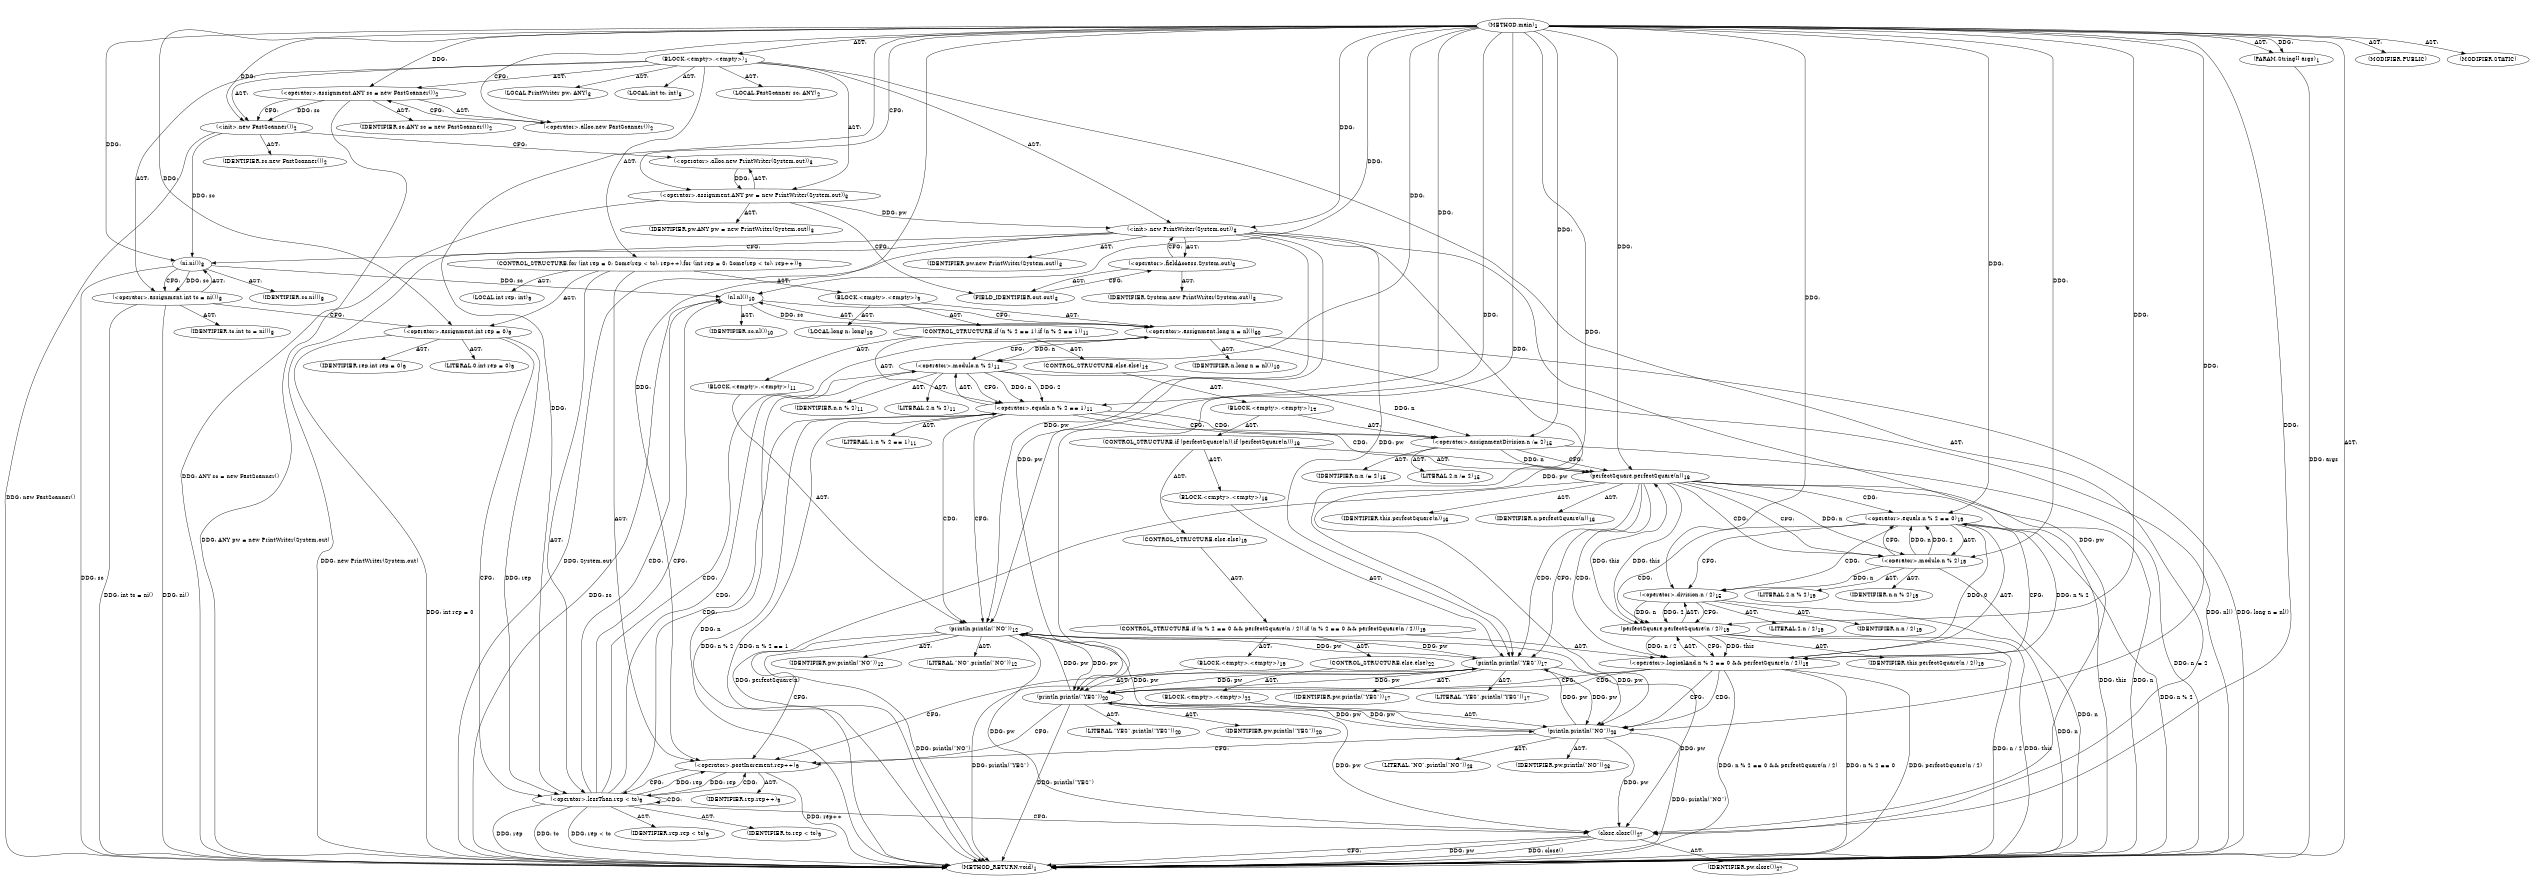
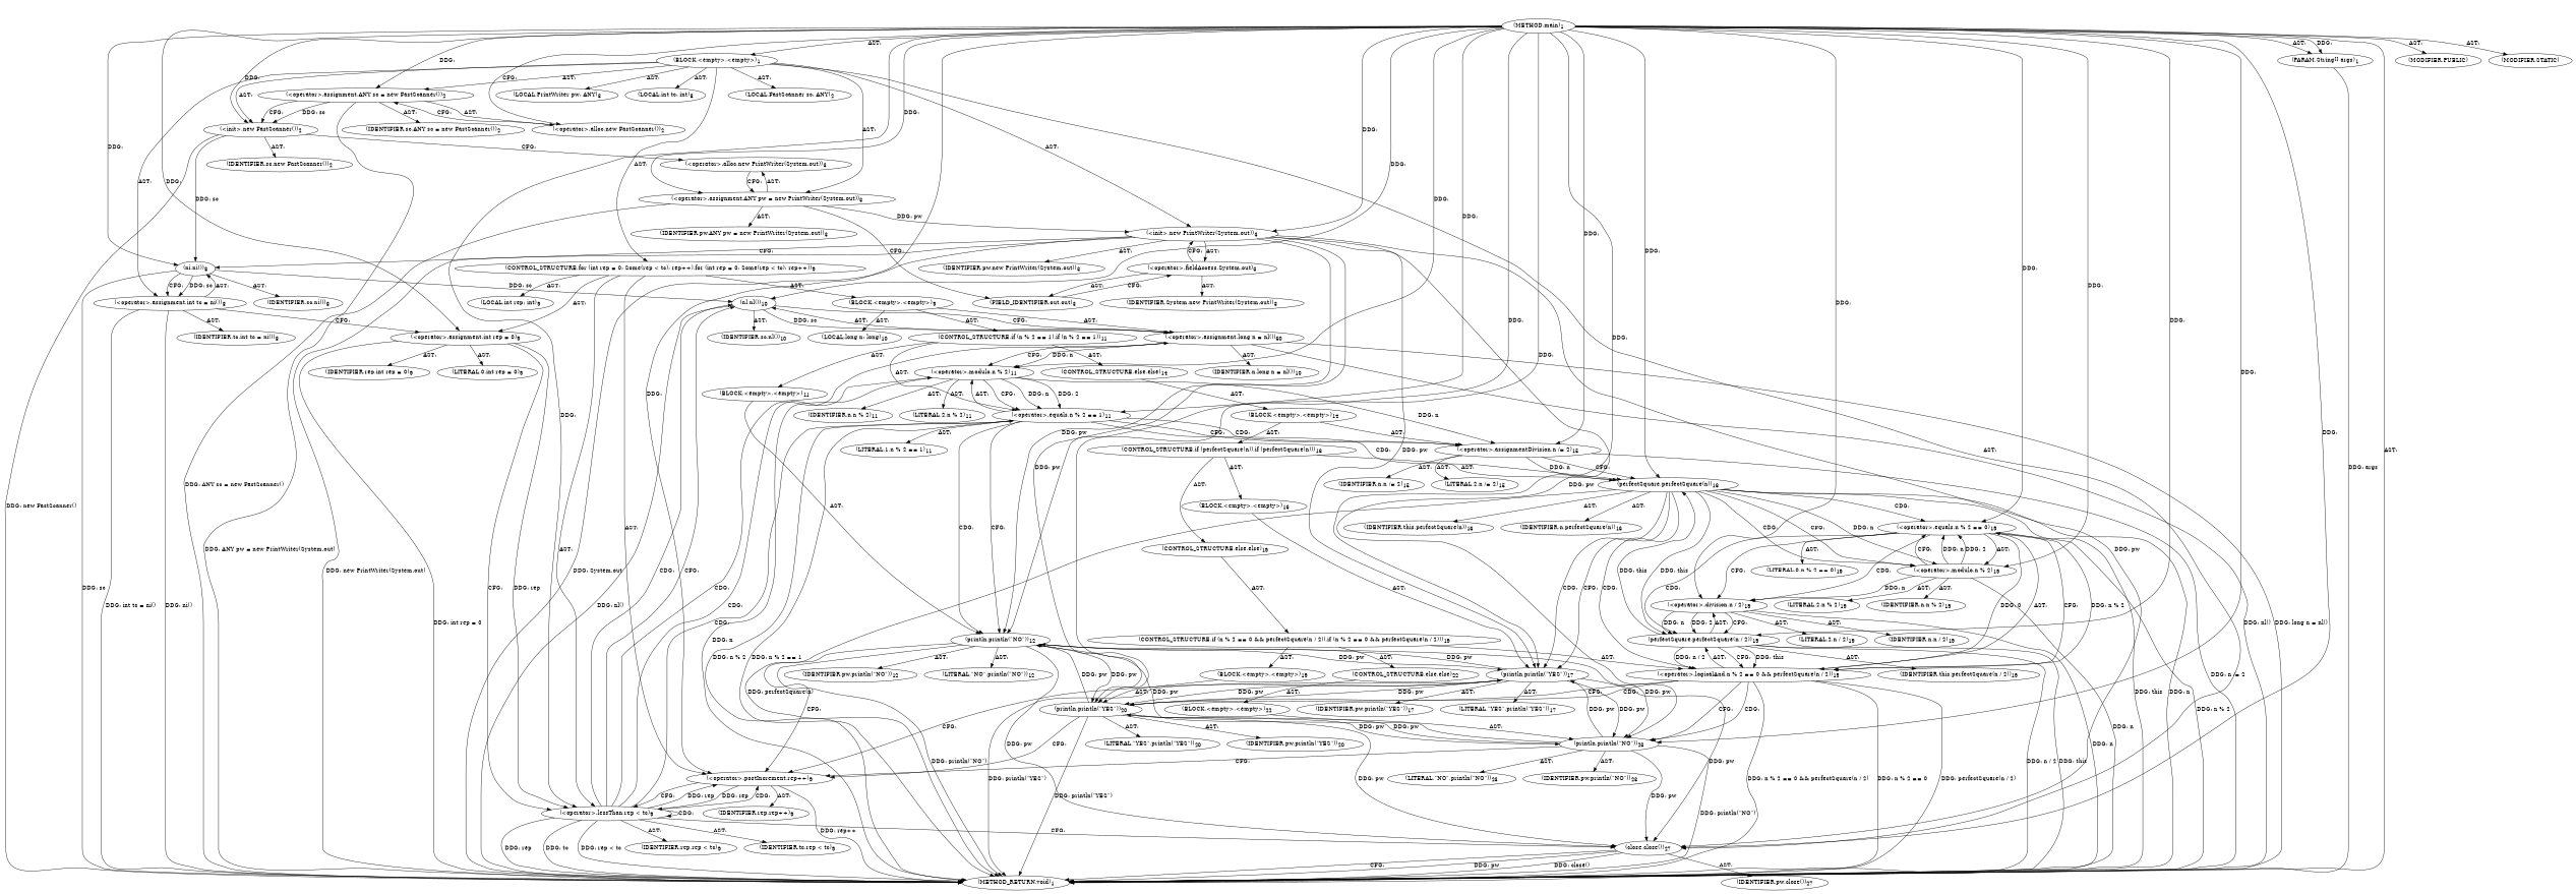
  digraph {
    n1 [label=<(METHOD,main)<SUB>1</SUB>>]
    n2 [label=<(PARAM,String[] args)<SUB>1</SUB>>]
    n3 [label=<(BLOCK,&lt;empty&gt;,&lt;empty&gt;)<SUB>1</SUB>>]
    n4 [label=<(&lt;operator&gt;.assignment,ANY sc = new FastScanner())<SUB>2</SUB>>]
    n5 [label=<(&lt;operator&gt;.alloc,new FastScanner())<SUB>2</SUB>>]
    n6 [label=<(&lt;init&gt;,new FastScanner())<SUB>2</SUB>>]
    n7 [label=<(&lt;operator&gt;.assignment,ANY pw = new PrintWriter(System.out))<SUB>3</SUB>>]
    n8 [label=<(&lt;init&gt;,new PrintWriter(System.out))<SUB>3</SUB>>]
    n9 [label=<(ni,ni())<SUB>8</SUB>>]
    n10 [label=<(&lt;operator&gt;.assignment,int rep = 0)<SUB>9</SUB>>]
    n11 [label=<(&lt;operator&gt;.lessThan,rep &lt; tc)<SUB>9</SUB>>]
    n12 [label=<(&lt;operator&gt;.postIncrement,rep++)<SUB>9</SUB>>]
    n13 [label=<(nl,nl())<SUB>10</SUB>>]
    n14 [label=<(&lt;operator&gt;.equals,n % 2 == 1)<SUB>11</SUB>>]
    n15 [label=<(&lt;operator&gt;.modulo,n % 2)<SUB>11</SUB>>]
    n16 [label=<(println,println(&quot;NO&quot;))<SUB>12</SUB>>]
    n17 [label=<(&lt;operator&gt;.assignmentDivision,n /= 2)<SUB>15</SUB>>]
    n18 [label=<(perfectSquare,perfectSquare(n))<SUB>16</SUB>>]
    n19 [label=<(println,println(&quot;YES&quot;))<SUB>17</SUB>>]
    n20 [label=<(&lt;operator&gt;.equals,n % 2 == 0)<SUB>19</SUB>>]
    n21 [label=<(&lt;operator&gt;.modulo,n % 2)<SUB>19</SUB>>]
    n22 [label=<(perfectSquare,perfectSquare(n / 2))<SUB>19</SUB>>]
-   n23 [label=<(&lt;operator&gt;.division,n / 2)<SUB>15</SUB>>]
+   n23 [label=<(&lt;operator&gt;.division,n / 2)<SUB>19</SUB>>]
    n24 [label=<(println,println(&quot;YES&quot;))<SUB>20</SUB>>]
    n25 [label=<(println,println(&quot;NO&quot;))<SUB>23</SUB>>]
    n26 [label=<(close,close())<SUB>27</SUB>>]
    n27 [label=<(MODIFIER,PUBLIC)>]
    n28 [label=<(MODIFIER,STATIC)>]
    n29 [label=<(METHOD_RETURN,void)<SUB>1</SUB>>]
    n30 [label=<(LOCAL,FastScanner sc: ANY)<SUB>2</SUB>>]
    n31 [label=<(LOCAL,PrintWriter pw: ANY)<SUB>3</SUB>>]
    n32 [label=<(LOCAL,int tc: int)<SUB>8</SUB>>]
    n33 [label=<(&lt;operator&gt;.assignment,int tc = ni())<SUB>8</SUB>>]
    n34 [label=<(CONTROL_STRUCTURE,for (int rep = 0; Some(rep &lt; tc); rep++),for (int rep = 0; Some(rep &lt; tc); rep++))<SUB>9</SUB>>]
    n35 [label=<(IDENTIFIER,sc,ANY sc = new FastScanner())<SUB>2</SUB>>]
    n36 [label=<(IDENTIFIER,sc,new FastScanner())<SUB>2</SUB>>]
    n37 [label=<(&lt;operator&gt;.alloc,new PrintWriter(System.out))<SUB>3</SUB>>]
    n38 [label=<(IDENTIFIER,pw,ANY pw = new PrintWriter(System.out))<SUB>3</SUB>>]
    n39 [label=<(FIELD_IDENTIFIER,out,out)<SUB>3</SUB>>]
    n40 [label=<(IDENTIFIER,pw,new PrintWriter(System.out))<SUB>3</SUB>>]
    n41 [label=<(&lt;operator&gt;.fieldAccess,System.out)<SUB>3</SUB>>]
    n42 [label=<(IDENTIFIER,sc,ni())<SUB>8</SUB>>]
    n43 [label=<(IDENTIFIER,rep,int rep = 0)<SUB>9</SUB>>]
    n44 [label=<(LITERAL,0,int rep = 0)<SUB>9</SUB>>]
    n45 [label=<(IDENTIFIER,rep,rep &lt; tc)<SUB>9</SUB>>]
    n46 [label=<(IDENTIFIER,tc,rep &lt; tc)<SUB>9</SUB>>]
    n47 [label=<(&lt;operator&gt;.assignment,long n = nl())<SUB>60</SUB>>]
    n48 [label=<(IDENTIFIER,rep,rep++)<SUB>9</SUB>>]
    n49 [label=<(IDENTIFIER,sc,nl())<SUB>10</SUB>>]
    n50 [label=<(LITERAL,1,n % 2 == 1)<SUB>11</SUB>>]
    n51 [label=<(IDENTIFIER,n,n % 2)<SUB>11</SUB>>]
    n52 [label=<(LITERAL,2,n % 2)<SUB>11</SUB>>]
    n53 [label=<(IDENTIFIER,pw,println(&quot;NO&quot;))<SUB>12</SUB>>]
    n54 [label=<(LITERAL,&quot;NO&quot;,println(&quot;NO&quot;))<SUB>12</SUB>>]
    n55 [label=<(IDENTIFIER,n,n /= 2)<SUB>15</SUB>>]
    n56 [label=<(LITERAL,2,n /= 2)<SUB>15</SUB>>]
    n57 [label=<(IDENTIFIER,this,perfectSquare(n))<SUB>16</SUB>>]
    n58 [label=<(IDENTIFIER,n,perfectSquare(n))<SUB>16</SUB>>]
    n59 [label=<(&lt;operator&gt;.logicalAnd,n % 2 == 0 &amp;&amp; perfectSquare(n / 2))<SUB>19</SUB>>]
    n60 [label=<(IDENTIFIER,pw,println(&quot;YES&quot;))<SUB>17</SUB>>]
    n61 [label=<(LITERAL,&quot;YES&quot;,println(&quot;YES&quot;))<SUB>17</SUB>>]
+   n62 [label=<(LITERAL,0,n % 2 == 0)<SUB>19</SUB>>]
    n63 [label=<(IDENTIFIER,n,n % 2)<SUB>19</SUB>>]
    n64 [label=<(LITERAL,2,n % 2)<SUB>19</SUB>>]
    n65 [label=<(IDENTIFIER,this,perfectSquare(n / 2))<SUB>19</SUB>>]
    n66 [label=<(IDENTIFIER,n,n / 2)<SUB>19</SUB>>]
    n67 [label=<(LITERAL,2,n / 2)<SUB>19</SUB>>]
    n68 [label=<(IDENTIFIER,pw,println(&quot;YES&quot;))<SUB>20</SUB>>]
    n69 [label=<(LITERAL,&quot;YES&quot;,println(&quot;YES&quot;))<SUB>20</SUB>>]
    n70 [label=<(IDENTIFIER,pw,println(&quot;NO&quot;))<SUB>23</SUB>>]
    n71 [label=<(LITERAL,&quot;NO&quot;,println(&quot;NO&quot;))<SUB>23</SUB>>]
    n72 [label=<(IDENTIFIER,pw,close())<SUB>27</SUB>>]
    n73 [label=<(IDENTIFIER,tc,int tc = ni())<SUB>8</SUB>>]
    n74 [label=<(LOCAL,int rep: int)<SUB>9</SUB>>]
    n75 [label=<(BLOCK,&lt;empty&gt;,&lt;empty&gt;)<SUB>9</SUB>>]
    n76 [label=<(IDENTIFIER,System,new PrintWriter(System.out))<SUB>3</SUB>>]
    n77 [label=<(LOCAL,long n: long)<SUB>10</SUB>>]
    n78 [label=<(CONTROL_STRUCTURE,if (n % 2 == 1),if (n % 2 == 1))<SUB>11</SUB>>]
    n79 [label=<(IDENTIFIER,n,long n = nl())<SUB>10</SUB>>]
    n80 [label=<(BLOCK,&lt;empty&gt;,&lt;empty&gt;)<SUB>11</SUB>>]
    n81 [label=<(CONTROL_STRUCTURE,else,else)<SUB>14</SUB>>]
    n82 [label=<(BLOCK,&lt;empty&gt;,&lt;empty&gt;)<SUB>14</SUB>>]
    n83 [label=<(CONTROL_STRUCTURE,if (perfectSquare(n)),if (perfectSquare(n)))<SUB>16</SUB>>]
    n84 [label=<(BLOCK,&lt;empty&gt;,&lt;empty&gt;)<SUB>16</SUB>>]
    n85 [label=<(CONTROL_STRUCTURE,else,else)<SUB>19</SUB>>]
    n86 [label=<(CONTROL_STRUCTURE,if (n % 2 == 0 &amp;&amp; perfectSquare(n / 2)),if (n % 2 == 0 &amp;&amp; perfectSquare(n / 2)))<SUB>19</SUB>>]
    n87 [label=<(BLOCK,&lt;empty&gt;,&lt;empty&gt;)<SUB>19</SUB>>]
    n88 [label=<(CONTROL_STRUCTURE,else,else)<SUB>22</SUB>>]
    n89 [label=<(BLOCK,&lt;empty&gt;,&lt;empty&gt;)<SUB>22</SUB>>]
    n1 -> n2 [label="AST: "]
    n1 -> n2 [label="DDG: "]
    n1 -> n3 [label="AST: "]
    n1 -> n4 [label="DDG: "]
    n1 -> n5 [label="CFG: "]
    n1 -> n6 [label="DDG: "]
-   n1 -> n7 [label="CFG: "]
+   n1 -> n7 [label="DDG: "]
    n1 -> n8 [label="DDG: "]
    n1 -> n9 [label="DDG: "]
    n1 -> n10 [label="DDG: "]
    n1 -> n11 [label="DDG: "]
    n1 -> n12 [label="DDG: "]
    n1 -> n13 [label="DDG: "]
    n1 -> n14 [label="DDG: "]
    n1 -> n15 [label="DDG: "]
    n1 -> n16 [label="DDG: "]
    n1 -> n17 [label="DDG: "]
    n1 -> n18 [label="DDG: "]
    n1 -> n19 [label="DDG: "]
    n1 -> n20 [label="DDG: "]
    n1 -> n21 [label="DDG: "]
    n1 -> n22 [label="DDG: "]
    n1 -> n23 [label="DDG: "]
    n1 -> n24 [label="DDG: "]
    n1 -> n25 [label="DDG: "]
    n1 -> n26 [label="DDG: "]
    n1 -> n27 [label="AST: "]
    n1 -> n28 [label="AST: "]
    n1 -> n29 [label="AST: "]
    n2 -> n29 [label="DDG: args"]
    n3 -> n4 [label="AST: "]
    n3 -> n6 [label="AST: "]
    n3 -> n7 [label="AST: "]
    n3 -> n8 [label="AST: "]
    n3 -> n26 [label="AST: "]
    n3 -> n30 [label="AST: "]
    n3 -> n31 [label="AST: "]
    n3 -> n32 [label="AST: "]
    n3 -> n33 [label="AST: "]
    n3 -> n34 [label="AST: "]
    n4 -> n5 [label="AST: "]
    n4 -> n6 [label="CFG: "]
    n4 -> n6 [label="DDG: sc"]
    n4 -> n29 [label="DDG: ANY sc = new FastScanner()"]
    n4 -> n35 [label="AST: "]
    n5 -> n4 [label="CFG: "]
    n6 -> n9 [label="DDG: sc"]
    n6 -> n29 [label="DDG: new FastScanner()"]
    n6 -> n36 [label="AST: "]
    n6 -> n37 [label="CFG: "]
    n7 -> n8 [label="DDG: pw"]
    n7 -> n29 [label="DDG: ANY pw = new PrintWriter(System.out)"]
    n7 -> n37 [label="AST: "]
    n7 -> n38 [label="AST: "]
    n7 -> n39 [label="CFG: "]
    n8 -> n9 [label="CFG: "]
    n8 -> n16 [label="DDG: pw"]
    n8 -> n19 [label="DDG: pw"]
    n8 -> n24 [label="DDG: pw"]
    n8 -> n25 [label="DDG: pw"]
    n8 -> n26 [label="DDG: pw"]
    n8 -> n29 [label="DDG: System.out"]
    n8 -> n29 [label="DDG: new PrintWriter(System.out)"]
    n8 -> n40 [label="AST: "]
    n8 -> n41 [label="AST: "]
    n9 -> n13 [label="DDG: sc"]
    n9 -> n29 [label="DDG: sc"]
    n9 -> n33 [label="CFG: "]
    n9 -> n33 [label="DDG: sc"]
    n9 -> n42 [label="AST: "]
    n10 -> n11 [label="CFG: "]
    n10 -> n11 [label="DDG: rep"]
    n10 -> n29 [label="DDG: int rep = 0"]
    n10 -> n43 [label="AST: "]
    n10 -> n44 [label="AST: "]
    n11 -> n11 [label="CDG: "]
    n11 -> n12 [label="DDG: rep"]
    n11 -> n12 [label="CDG: "]
    n11 -> n13 [label="CFG: "]
    n11 -> n13 [label="CDG: "]
    n11 -> n14 [label="CDG: "]
    n11 -> n15 [label="CDG: "]
    n11 -> n26 [label="CFG: "]
    n11 -> n29 [label="DDG: rep"]
    n11 -> n29 [label="DDG: tc"]
    n11 -> n29 [label="DDG: rep &lt; tc"]
    n11 -> n45 [label="AST: "]
    n11 -> n46 [label="AST: "]
    n11 -> n47 [label="CDG: "]
    n12 -> n11 [label="CFG: "]
    n12 -> n11 [label="DDG: rep"]
    n12 -> n29 [label="DDG: rep++"]
    n12 -> n48 [label="AST: "]
-   n13 -> n29 [label="DDG: sc"]
+   n13 -> n29 [label="DDG: nl()"]
    n13 -> n47 [label="CFG: "]
    n13 -> n47 [label="DDG: sc"]
    n13 -> n49 [label="AST: "]
    n14 -> n15 [label="AST: "]
    n14 -> n16 [label="CFG: "]
    n14 -> n16 [label="CDG: "]
    n14 -> n17 [label="CFG: "]
    n14 -> n17 [label="CDG: "]
    n14 -> n18 [label="CDG: "]
    n14 -> n29 [label="DDG: n % 2"]
    n14 -> n29 [label="DDG: n % 2 == 1"]
    n14 -> n50 [label="AST: "]
    n15 -> n14 [label="CFG: "]
    n15 -> n14 [label="DDG: n"]
    n15 -> n14 [label="DDG: 2"]
    n15 -> n17 [label="DDG: n"]
    n15 -> n29 [label="DDG: n"]
    n15 -> n51 [label="AST: "]
    n15 -> n52 [label="AST: "]
    n16 -> n12 [label="CFG: "]
    n16 -> n19 [label="DDG: pw"]
    n16 -> n24 [label="DDG: pw"]
    n16 -> n25 [label="DDG: pw"]
    n16 -> n26 [label="DDG: pw"]
    n16 -> n29 [label="DDG: println(&quot;NO&quot;)"]
    n16 -> n53 [label="AST: "]
    n16 -> n54 [label="AST: "]
    n17 -> n18 [label="CFG: "]
    n17 -> n18 [label="DDG: n"]
    n17 -> n29 [label="DDG: n /= 2"]
    n17 -> n55 [label="AST: "]
    n17 -> n56 [label="AST: "]
    n18 -> n19 [label="CFG: "]
    n18 -> n19 [label="CDG: "]
    n18 -> n20 [label="CDG: "]
    n18 -> n21 [label="CFG: "]
    n18 -> n21 [label="DDG: n"]
    n18 -> n21 [label="CDG: "]
    n18 -> n22 [label="DDG: this"]
    n18 -> n29 [label="DDG: this"]
    n18 -> n29 [label="DDG: n"]
    n18 -> n29 [label="DDG: perfectSquare(n)"]
    n18 -> n57 [label="AST: "]
    n18 -> n58 [label="AST: "]
    n18 -> n59 [label="CDG: "]
    n19 -> n12 [label="CFG: "]
    n19 -> n16 [label="DDG: pw"]
    n19 -> n24 [label="DDG: pw"]
    n19 -> n25 [label="DDG: pw"]
    n19 -> n26 [label="DDG: pw"]
    n19 -> n29 [label="DDG: println(&quot;YES&quot;)"]
    n19 -> n60 [label="AST: "]
    n19 -> n61 [label="AST: "]
    n20 -> n21 [label="AST: "]
    n20 -> n22 [label="CDG: "]
    n20 -> n23 [label="CFG: "]
    n20 -> n23 [label="CDG: "]
    n20 -> n29 [label="DDG: n % 2"]
    n20 -> n59 [label="CFG: "]
    n20 -> n59 [label="DDG: n % 2"]
    n20 -> n59 [label="DDG: 0"]
+   n20 -> n62 [label="AST: "]
    n21 -> n20 [label="CFG: "]
    n21 -> n20 [label="DDG: n"]
    n21 -> n20 [label="DDG: 2"]
    n21 -> n23 [label="DDG: n"]
    n21 -> n29 [label="DDG: n"]
    n21 -> n63 [label="AST: "]
    n21 -> n64 [label="AST: "]
    n22 -> n18 [label="DDG: this"]
    n22 -> n23 [label="AST: "]
    n22 -> n29 [label="DDG: this"]
    n22 -> n29 [label="DDG: n / 2"]
    n22 -> n59 [label="CFG: "]
    n22 -> n59 [label="DDG: this"]
    n22 -> n59 [label="DDG: n / 2"]
    n22 -> n65 [label="AST: "]
    n23 -> n22 [label="CFG: "]
    n23 -> n22 [label="DDG: n"]
    n23 -> n22 [label="DDG: 2"]
    n23 -> n29 [label="DDG: n"]
    n23 -> n66 [label="AST: "]
    n23 -> n67 [label="AST: "]
    n24 -> n12 [label="CFG: "]
    n24 -> n16 [label="DDG: pw"]
    n24 -> n19 [label="DDG: pw"]
    n24 -> n25 [label="DDG: pw"]
    n24 -> n26 [label="DDG: pw"]
    n24 -> n29 [label="DDG: println(&quot;YES&quot;)"]
    n24 -> n68 [label="AST: "]
    n24 -> n69 [label="AST: "]
    n25 -> n12 [label="CFG: "]
    n25 -> n16 [label="DDG: pw"]
    n25 -> n19 [label="DDG: pw"]
    n25 -> n24 [label="DDG: pw"]
    n25 -> n26 [label="DDG: pw"]
    n25 -> n29 [label="DDG: println(&quot;NO&quot;)"]
    n25 -> n70 [label="AST: "]
    n25 -> n71 [label="AST: "]
    n26 -> n29 [label="CFG: "]
    n26 -> n29 [label="DDG: pw"]
    n26 -> n29 [label="DDG: close()"]
    n26 -> n72 [label="AST: "]
    n33 -> n9 [label="AST: "]
    n33 -> n10 [label="CFG: "]
    n33 -> n29 [label="DDG: ni()"]
    n33 -> n29 [label="DDG: int tc = ni()"]
    n33 -> n73 [label="AST: "]
    n34 -> n10 [label="AST: "]
    n34 -> n11 [label="AST: "]
    n34 -> n12 [label="AST: "]
    n34 -> n74 [label="AST: "]
    n34 -> n75 [label="AST: "]
-   n37 -> n7 [label="DDG: "]
+   n37 -> n7 [label="CFG: "]
    n39 -> n41 [label="CFG: "]
    n41 -> n8 [label="CFG: "]
    n41 -> n39 [label="AST: "]
    n41 -> n76 [label="AST: "]
    n47 -> n13 [label="AST: "]
    n47 -> n15 [label="CFG: "]
    n47 -> n15 [label="DDG: n"]
    n47 -> n29 [label="DDG: nl()"]
    n47 -> n29 [label="DDG: long n = nl()"]
    n47 -> n79 [label="AST: "]
    n59 -> n20 [label="AST: "]
    n59 -> n22 [label="AST: "]
    n59 -> n24 [label="CFG: "]
    n59 -> n24 [label="CDG: "]
    n59 -> n25 [label="CFG: "]
    n59 -> n25 [label="CDG: "]
    n59 -> n29 [label="DDG: n % 2 == 0"]
    n59 -> n29 [label="DDG: perfectSquare(n / 2)"]
    n59 -> n29 [label="DDG: n % 2 == 0 &amp;&amp; perfectSquare(n / 2)"]
    n75 -> n47 [label="AST: "]
    n75 -> n77 [label="AST: "]
    n75 -> n78 [label="AST: "]
    n78 -> n14 [label="AST: "]
    n78 -> n80 [label="AST: "]
    n78 -> n81 [label="AST: "]
    n80 -> n16 [label="AST: "]
    n81 -> n82 [label="AST: "]
    n82 -> n17 [label="AST: "]
    n82 -> n83 [label="AST: "]
    n83 -> n18 [label="AST: "]
    n83 -> n84 [label="AST: "]
    n83 -> n85 [label="AST: "]
    n84 -> n19 [label="AST: "]
    n85 -> n86 [label="AST: "]
    n86 -> n59 [label="AST: "]
    n86 -> n87 [label="AST: "]
    n86 -> n88 [label="AST: "]
    n87 -> n24 [label="AST: "]
    n88 -> n89 [label="AST: "]
    n89 -> n25 [label="AST: "]
  }
